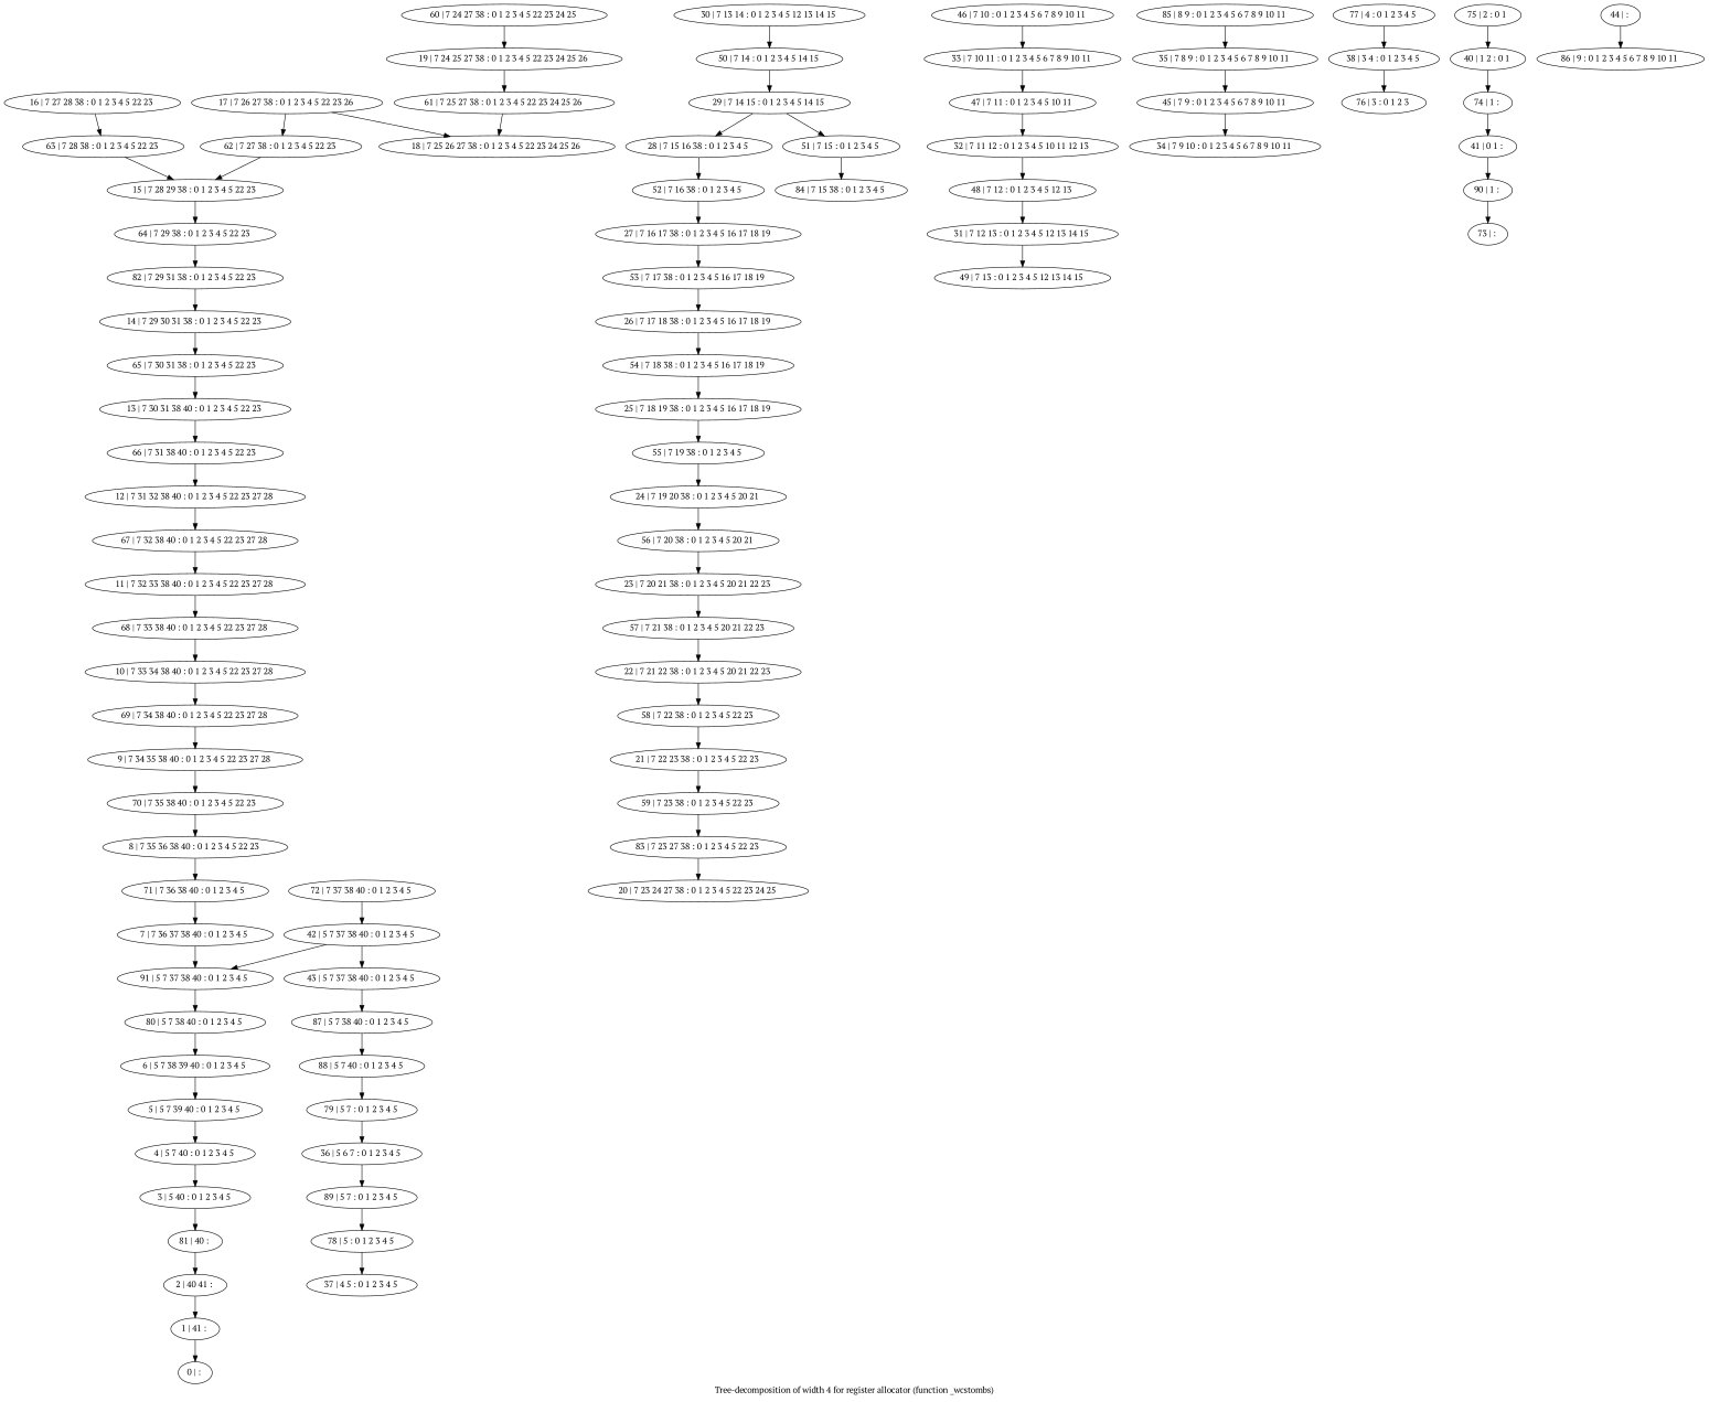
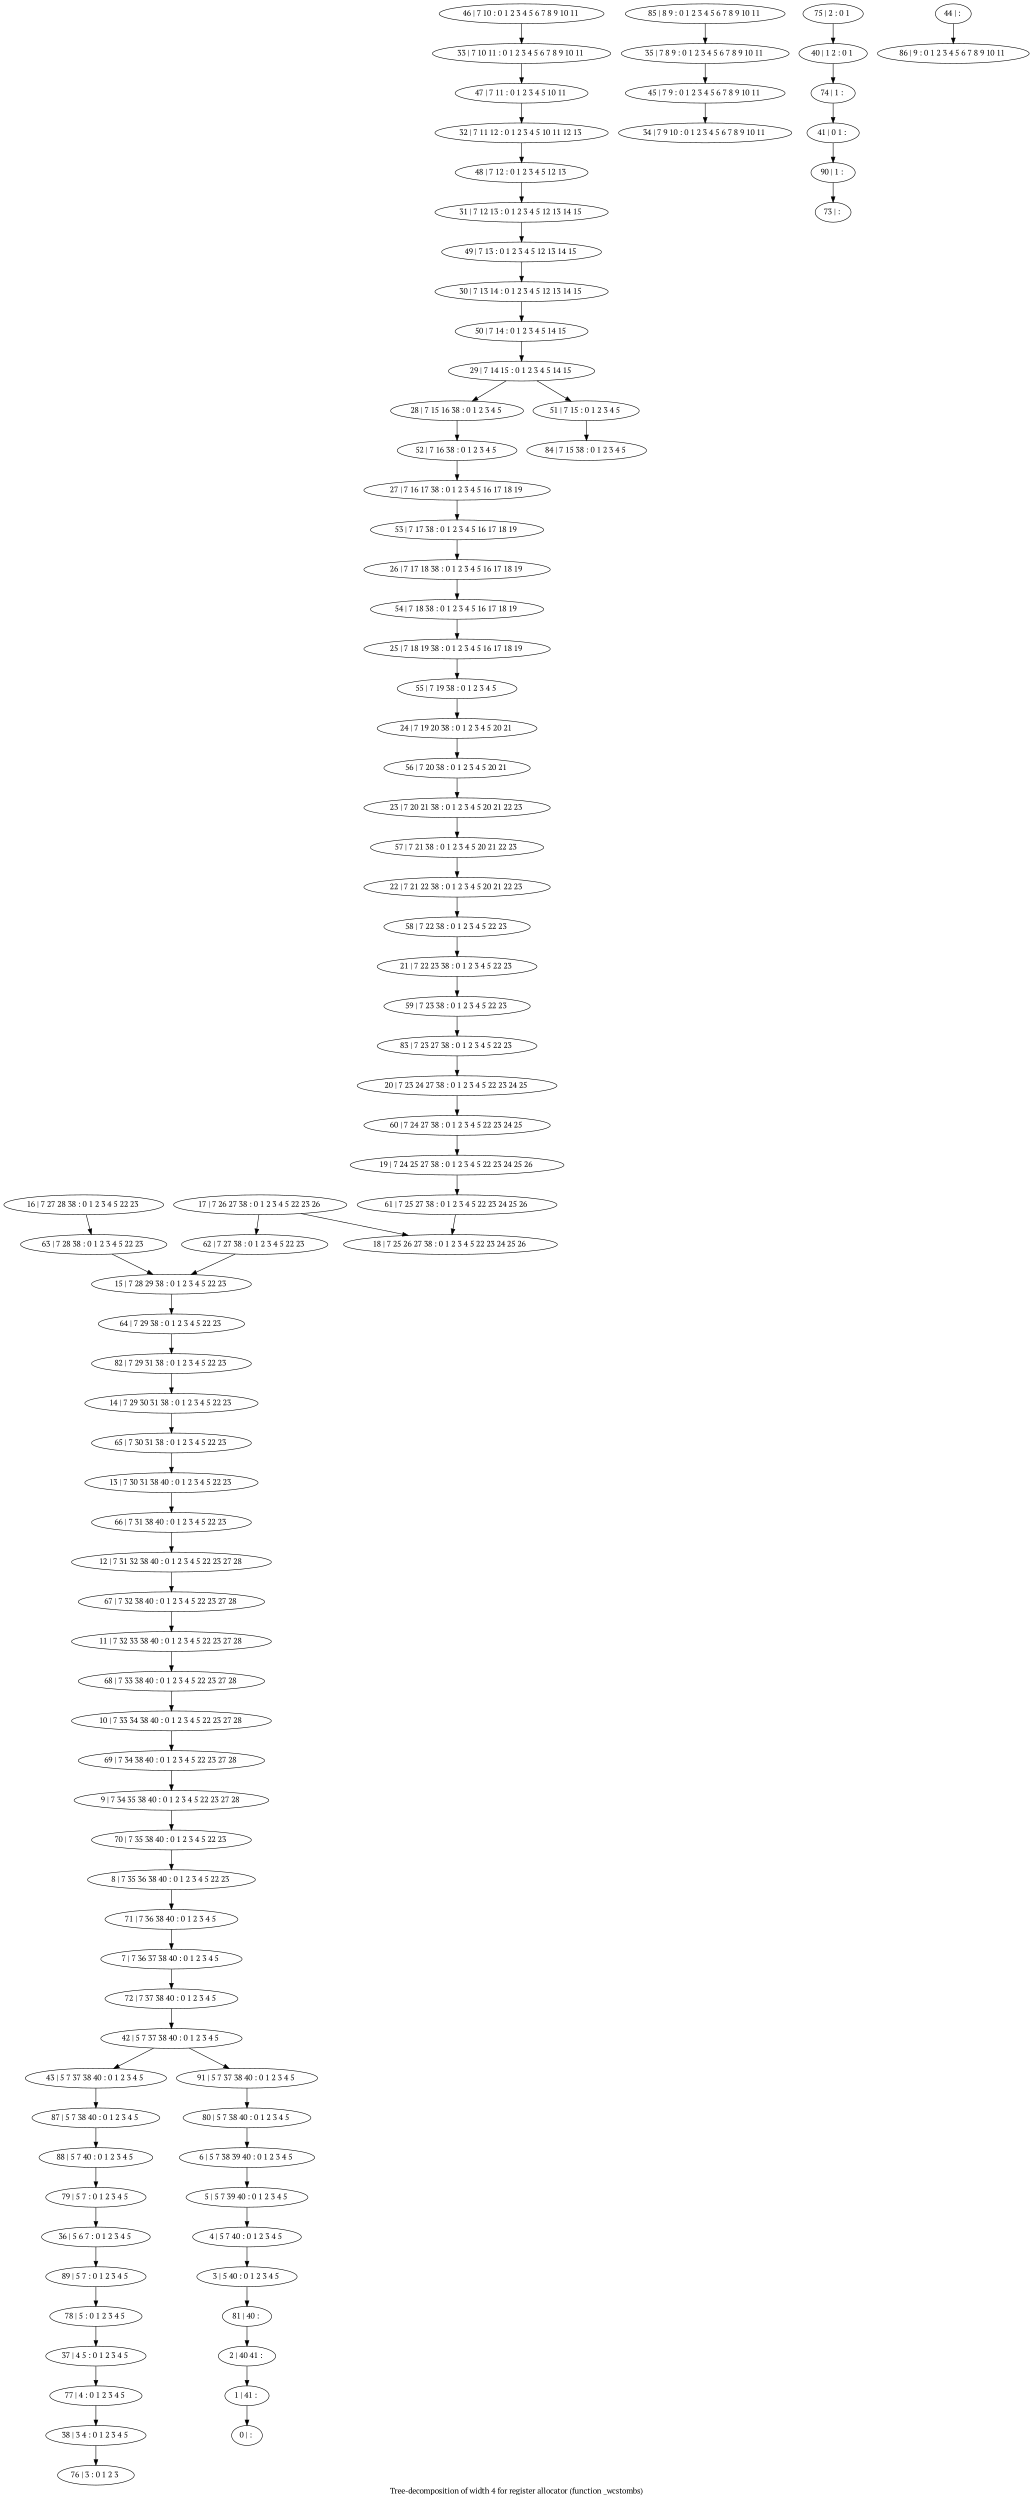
  digraph {
    fontname="PT Serif"
    label="Tree-decomposition of width 4 for register allocator (function _wcstombs)"
    node [fontname="PT Serif"]
    edge [fontname="PT Serif"]
    n1 [label="0 | : "]
    n2 [label="1 | 41 : "]
    n3 [label="2 | 40 41 : "]
    n4 [label="3 | 5 40 : 0 1 2 3 4 5 "]
    n5 [label="81 | 40 : "]
    n6 [label="4 | 5 7 40 : 0 1 2 3 4 5 "]
    n7 [label="5 | 5 7 39 40 : 0 1 2 3 4 5 "]
    n8 [label="6 | 5 7 38 39 40 : 0 1 2 3 4 5 "]
    n9 [label="7 | 7 36 37 38 40 : 0 1 2 3 4 5 "]
    n10 [label="72 | 7 37 38 40 : 0 1 2 3 4 5 "]
    n11 [label="42 | 5 7 37 38 40 : 0 1 2 3 4 5 "]
    n12 [label="8 | 7 35 36 38 40 : 0 1 2 3 4 5 22 23 "]
    n13 [label="71 | 7 36 38 40 : 0 1 2 3 4 5 "]
    n14 [label="9 | 7 34 35 38 40 : 0 1 2 3 4 5 22 23 27 28 "]
    n15 [label="70 | 7 35 38 40 : 0 1 2 3 4 5 22 23 "]
    n16 [label="10 | 7 33 34 38 40 : 0 1 2 3 4 5 22 23 27 28 "]
    n17 [label="69 | 7 34 38 40 : 0 1 2 3 4 5 22 23 27 28 "]
    n18 [label="11 | 7 32 33 38 40 : 0 1 2 3 4 5 22 23 27 28 "]
    n19 [label="68 | 7 33 38 40 : 0 1 2 3 4 5 22 23 27 28 "]
    n20 [label="12 | 7 31 32 38 40 : 0 1 2 3 4 5 22 23 27 28 "]
    n21 [label="67 | 7 32 38 40 : 0 1 2 3 4 5 22 23 27 28 "]
    n22 [label="13 | 7 30 31 38 40 : 0 1 2 3 4 5 22 23 "]
    n23 [label="66 | 7 31 38 40 : 0 1 2 3 4 5 22 23 "]
    n24 [label="14 | 7 29 30 31 38 : 0 1 2 3 4 5 22 23 "]
    n25 [label="65 | 7 30 31 38 : 0 1 2 3 4 5 22 23 "]
    n26 [label="15 | 7 28 29 38 : 0 1 2 3 4 5 22 23 "]
    n27 [label="64 | 7 29 38 : 0 1 2 3 4 5 22 23 "]
    n28 [label="82 | 7 29 31 38 : 0 1 2 3 4 5 22 23 "]
    n29 [label="16 | 7 27 28 38 : 0 1 2 3 4 5 22 23 "]
    n30 [label="63 | 7 28 38 : 0 1 2 3 4 5 22 23 "]
    n31 [label="17 | 7 26 27 38 : 0 1 2 3 4 5 22 23 26 "]
    n32 [label="62 | 7 27 38 : 0 1 2 3 4 5 22 23 "]
    n33 [label="18 | 7 25 26 27 38 : 0 1 2 3 4 5 22 23 24 25 26 "]
    n34 [label="19 | 7 24 25 27 38 : 0 1 2 3 4 5 22 23 24 25 26 "]
    n35 [label="61 | 7 25 27 38 : 0 1 2 3 4 5 22 23 24 25 26 "]
    n36 [label="20 | 7 23 24 27 38 : 0 1 2 3 4 5 22 23 24 25 "]
    n37 [label="60 | 7 24 27 38 : 0 1 2 3 4 5 22 23 24 25 "]
    n38 [label="21 | 7 22 23 38 : 0 1 2 3 4 5 22 23 "]
    n39 [label="59 | 7 23 38 : 0 1 2 3 4 5 22 23 "]
    n40 [label="83 | 7 23 27 38 : 0 1 2 3 4 5 22 23 "]
    n41 [label="22 | 7 21 22 38 : 0 1 2 3 4 5 20 21 22 23 "]
    n42 [label="58 | 7 22 38 : 0 1 2 3 4 5 22 23 "]
    n43 [label="23 | 7 20 21 38 : 0 1 2 3 4 5 20 21 22 23 "]
    n44 [label="57 | 7 21 38 : 0 1 2 3 4 5 20 21 22 23 "]
    n45 [label="24 | 7 19 20 38 : 0 1 2 3 4 5 20 21 "]
    n46 [label="56 | 7 20 38 : 0 1 2 3 4 5 20 21 "]
    n47 [label="25 | 7 18 19 38 : 0 1 2 3 4 5 16 17 18 19 "]
    n48 [label="55 | 7 19 38 : 0 1 2 3 4 5 "]
    n49 [label="26 | 7 17 18 38 : 0 1 2 3 4 5 16 17 18 19 "]
    n50 [label="54 | 7 18 38 : 0 1 2 3 4 5 16 17 18 19 "]
    n51 [label="27 | 7 16 17 38 : 0 1 2 3 4 5 16 17 18 19 "]
    n52 [label="53 | 7 17 38 : 0 1 2 3 4 5 16 17 18 19 "]
    n53 [label="28 | 7 15 16 38 : 0 1 2 3 4 5 "]
    n54 [label="52 | 7 16 38 : 0 1 2 3 4 5 "]
    n55 [label="29 | 7 14 15 : 0 1 2 3 4 5 14 15 "]
    n56 [label="51 | 7 15 : 0 1 2 3 4 5 "]
    n57 [label="84 | 7 15 38 : 0 1 2 3 4 5 "]
    n58 [label="30 | 7 13 14 : 0 1 2 3 4 5 12 13 14 15 "]
    n59 [label="50 | 7 14 : 0 1 2 3 4 5 14 15 "]
    n60 [label="31 | 7 12 13 : 0 1 2 3 4 5 12 13 14 15 "]
    n61 [label="49 | 7 13 : 0 1 2 3 4 5 12 13 14 15 "]
    n62 [label="32 | 7 11 12 : 0 1 2 3 4 5 10 11 12 13 "]
    n63 [label="48 | 7 12 : 0 1 2 3 4 5 12 13 "]
    n64 [label="33 | 7 10 11 : 0 1 2 3 4 5 6 7 8 9 10 11 "]
    n65 [label="47 | 7 11 : 0 1 2 3 4 5 10 11 "]
    n66 [label="34 | 7 9 10 : 0 1 2 3 4 5 6 7 8 9 10 11 "]
    n67 [label="46 | 7 10 : 0 1 2 3 4 5 6 7 8 9 10 11 "]
    n68 [label="35 | 7 8 9 : 0 1 2 3 4 5 6 7 8 9 10 11 "]
    n69 [label="45 | 7 9 : 0 1 2 3 4 5 6 7 8 9 10 11 "]
    n70 [label="36 | 5 6 7 : 0 1 2 3 4 5 "]
    n71 [label="89 | 5 7 : 0 1 2 3 4 5 "]
    n72 [label="78 | 5 : 0 1 2 3 4 5 "]
    n73 [label="37 | 4 5 : 0 1 2 3 4 5 "]
    n74 [label="77 | 4 : 0 1 2 3 4 5 "]
    n75 [label="38 | 3 4 : 0 1 2 3 4 5 "]
    n76 [label="76 | 3 : 0 1 2 3 "]
    n77 [label="75 | 2 : 0 1 "]
    n78 [label="40 | 1 2 : 0 1 "]
    n79 [label="74 | 1 : "]
    n80 [label="41 | 0 1 : "]
    n81 [label="90 | 1 : "]
    n82 [label="73 | : "]
    n83 [label="43 | 5 7 37 38 40 : 0 1 2 3 4 5 "]
    n84 [label="91 | 5 7 37 38 40 : 0 1 2 3 4 5 "]
    n85 [label="87 | 5 7 38 40 : 0 1 2 3 4 5 "]
    n86 [label="80 | 5 7 38 40 : 0 1 2 3 4 5 "]
    n87 [label="88 | 5 7 40 : 0 1 2 3 4 5 "]
    n88 [label="44 | : "]
    n89 [label="86 | 9 : 0 1 2 3 4 5 6 7 8 9 10 11 "]
    n90 [label="79 | 5 7 : 0 1 2 3 4 5 "]
    n91 [label="85 | 8 9 : 0 1 2 3 4 5 6 7 8 9 10 11 "]
    n2 -> n1
    n3 -> n2
    n4 -> n5
    n5 -> n3
    n6 -> n4
    n7 -> n6
    n8 -> n7
-   n9 -> n84
+   n9 -> n10
    n10 -> n11
    n11 -> n83
    n11 -> n84
    n12 -> n13
    n13 -> n9
    n14 -> n15
    n15 -> n12
    n16 -> n17
    n17 -> n14
    n18 -> n19
    n19 -> n16
    n20 -> n21
    n21 -> n18
    n22 -> n23
    n23 -> n20
    n24 -> n25
    n25 -> n22
    n26 -> n27
    n27 -> n28
    n28 -> n24
    n29 -> n30
    n30 -> n26
    n31 -> n32
    n31 -> n33
    n32 -> n26
    n34 -> n35
    n35 -> n33
+   n36 -> n37
    n37 -> n34
    n38 -> n39
    n39 -> n40
    n40 -> n36
    n41 -> n42
    n42 -> n38
    n43 -> n44
    n44 -> n41
    n45 -> n46
    n46 -> n43
    n47 -> n48
    n48 -> n45
    n49 -> n50
    n50 -> n47
    n51 -> n52
    n52 -> n49
    n53 -> n54
    n54 -> n51
    n55 -> n53
    n55 -> n56
    n56 -> n57
    n58 -> n59
    n59 -> n55
    n60 -> n61
+   n61 -> n58
    n62 -> n63
    n63 -> n60
    n64 -> n65
    n65 -> n62
    n67 -> n64
    n68 -> n69
    n69 -> n66
    n70 -> n71
    n71 -> n72
    n72 -> n73
+   n73 -> n74
    n74 -> n75
    n75 -> n76
    n77 -> n78
    n78 -> n79
    n79 -> n80
    n80 -> n81
    n81 -> n82
    n83 -> n85
    n84 -> n86
    n85 -> n87
    n86 -> n8
    n87 -> n90
    n88 -> n89
    n90 -> n70
    n91 -> n68
  }
